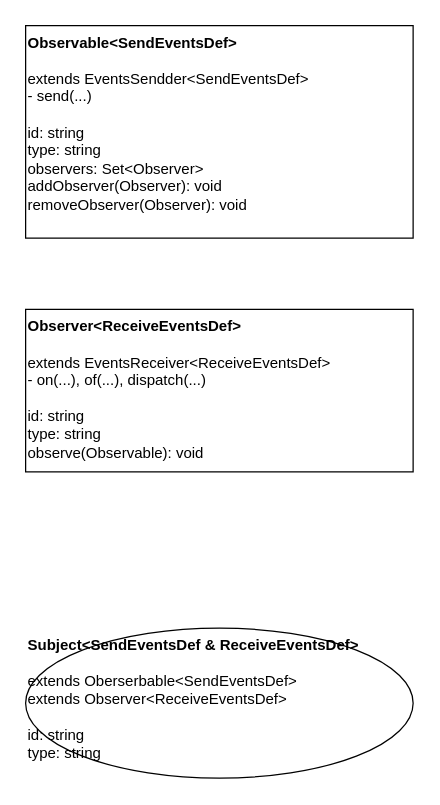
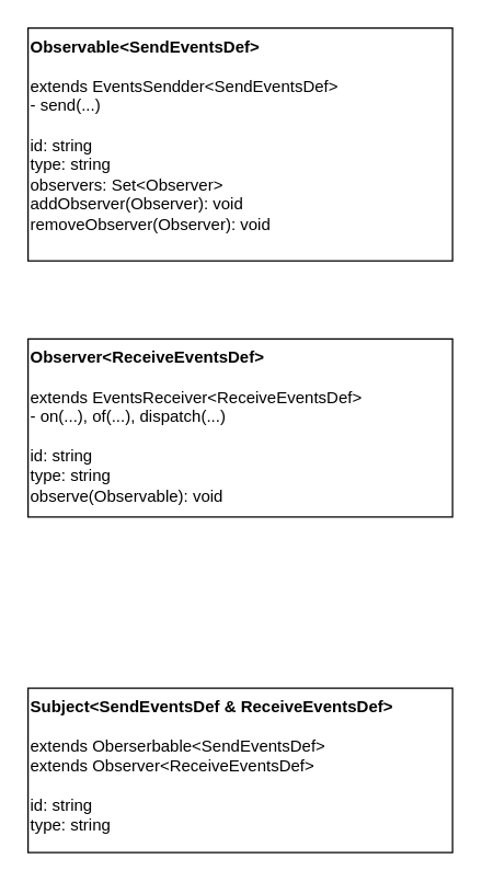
  <mxCell id="0" />
  <mxCell id="1" parent="0" />
  <mxCell id="2" value="&lt;b&gt;Observable&amp;lt;SendEventsDef&amp;gt;&lt;/b&gt;&lt;br&gt;&lt;br&gt;extends EventsSendder&amp;lt;SendEventsDef&amp;gt;&lt;br&gt;- send(...)&lt;br&gt;&lt;br&gt;id: string&lt;br&gt;type: string&lt;br&gt;observers: Set&amp;lt;Observer&amp;gt;&lt;br&gt;addObserver(Observer): void&lt;br&gt;removeObserver(Observer): void" style="whiteSpace=wrap;html=1;align=left;verticalAlign=top;" vertex="1" parent="1"><mxGeometry x="20" y="20" width="310" height="170" as="geometry" /></mxCell>
  <mxCell id="3" value="&lt;b&gt;Observer&amp;lt;ReceiveEventsDef&amp;gt;&lt;/b&gt;&lt;br&gt;&lt;br&gt;extends EventsReceiver&amp;lt;ReceiveEventsDef&amp;gt;&lt;br&gt;- on(...), of(...), dispatch(...)&lt;br&gt;&lt;br&gt;id: string&lt;br&gt;type: string&lt;br&gt;observe(Observable): void" style="whiteSpace=wrap;html=1;align=left;verticalAlign=top;" vertex="1" parent="1"><mxGeometry x="20" y="247" width="310" height="130" as="geometry" /></mxCell>
- <mxCell id="4" value="&lt;b&gt;Subject&amp;lt;&lt;/b&gt;&lt;b&gt;SendEventsDef &amp;amp;&amp;nbsp;&lt;/b&gt;&lt;b&gt;ReceiveEventsDef&amp;gt;&lt;/b&gt;&lt;br&gt;&lt;br&gt;extends Oberserbable&amp;lt;SendEventsDef&amp;gt;&lt;br&gt;extends Observer&amp;lt;ReceiveEventsDef&amp;gt;&lt;br&gt;&lt;br&gt;id: string&lt;br&gt;type: string" style="ellipse;whiteSpace=wrap;html=1;align=left;verticalAlign=top;" vertex="1" parent="1"><mxGeometry x="20" y="502" width="310" height="120" as="geometry" /></mxCell>
+ <mxCell id="4" value="&lt;b&gt;Subject&amp;lt;&lt;/b&gt;&lt;b&gt;SendEventsDef &amp;amp;&amp;nbsp;&lt;/b&gt;&lt;b&gt;ReceiveEventsDef&amp;gt;&lt;/b&gt;&lt;br&gt;&lt;br&gt;extends Oberserbable&amp;lt;SendEventsDef&amp;gt;&lt;br&gt;extends Observer&amp;lt;ReceiveEventsDef&amp;gt;&lt;br&gt;&lt;br&gt;id: string&lt;br&gt;type: string" style="whiteSpace=wrap;html=1;align=left;verticalAlign=top;" vertex="1" parent="1"><mxGeometry x="20" y="502" width="310" height="120" as="geometry" /></mxCell>
